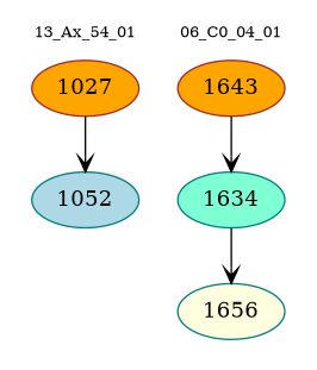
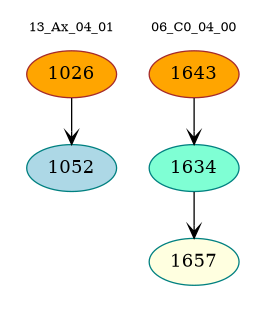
  digraph {
    node [color=teal fillcolor=orange style=filled]
    edge [arrowhead=vee color=black]
-   n1 [color=brown label=1027]
+   n1 [color=brown label=1026]
    n2 [fillcolor=lightblue label=1052]
    n3 [color=brown label=1643]
    n4 [fillcolor=aquamarine label=1634]
-   n5 [fillcolor=lightyellow label=1656]
+   n5 [fillcolor=lightyellow label=1657]
    subgraph cluster_1 {
      color=white
      fontsize=10
-     label="13_Ax_54_01"
+     label="13_Ax_04_01"
      n1
      n2
    }
    subgraph cluster_2 {
      color=white
      fontsize=10
-     label="06_C0_04_01"
+     label="06_C0_04_00"
      n3
      n4
      n5
    }
    n1 -> n2
    n3 -> n4
    n4 -> n5
  }
